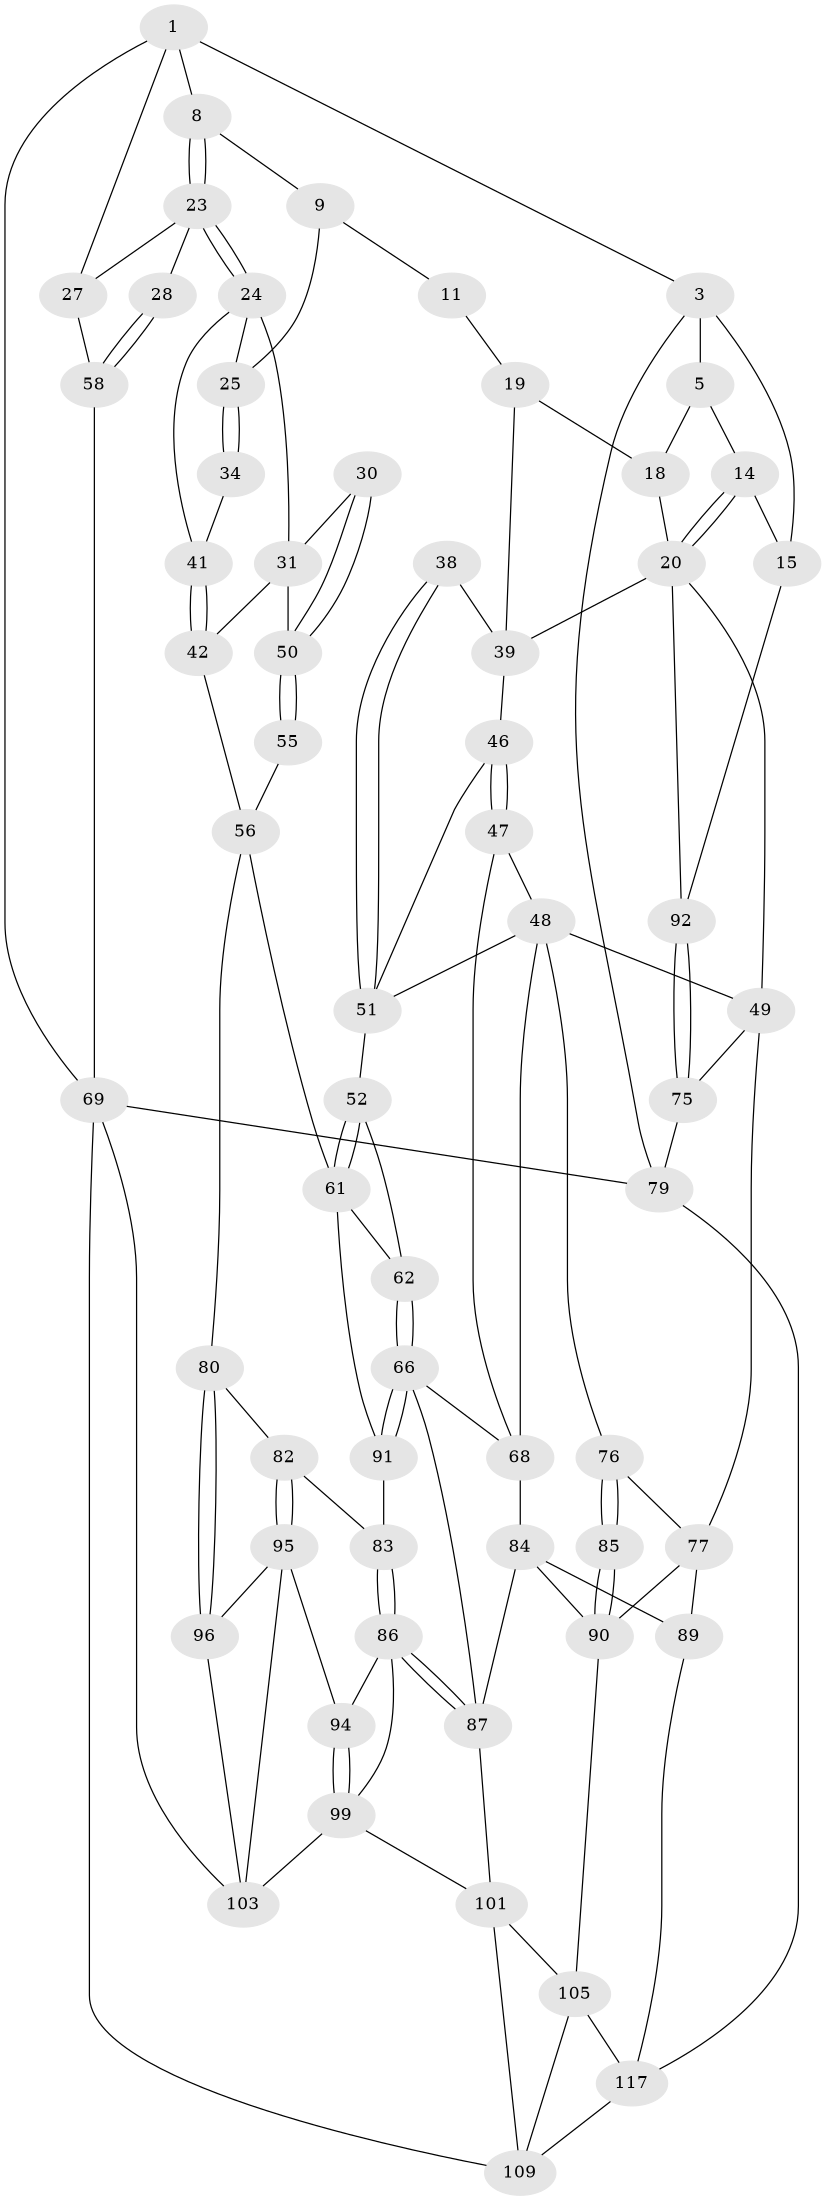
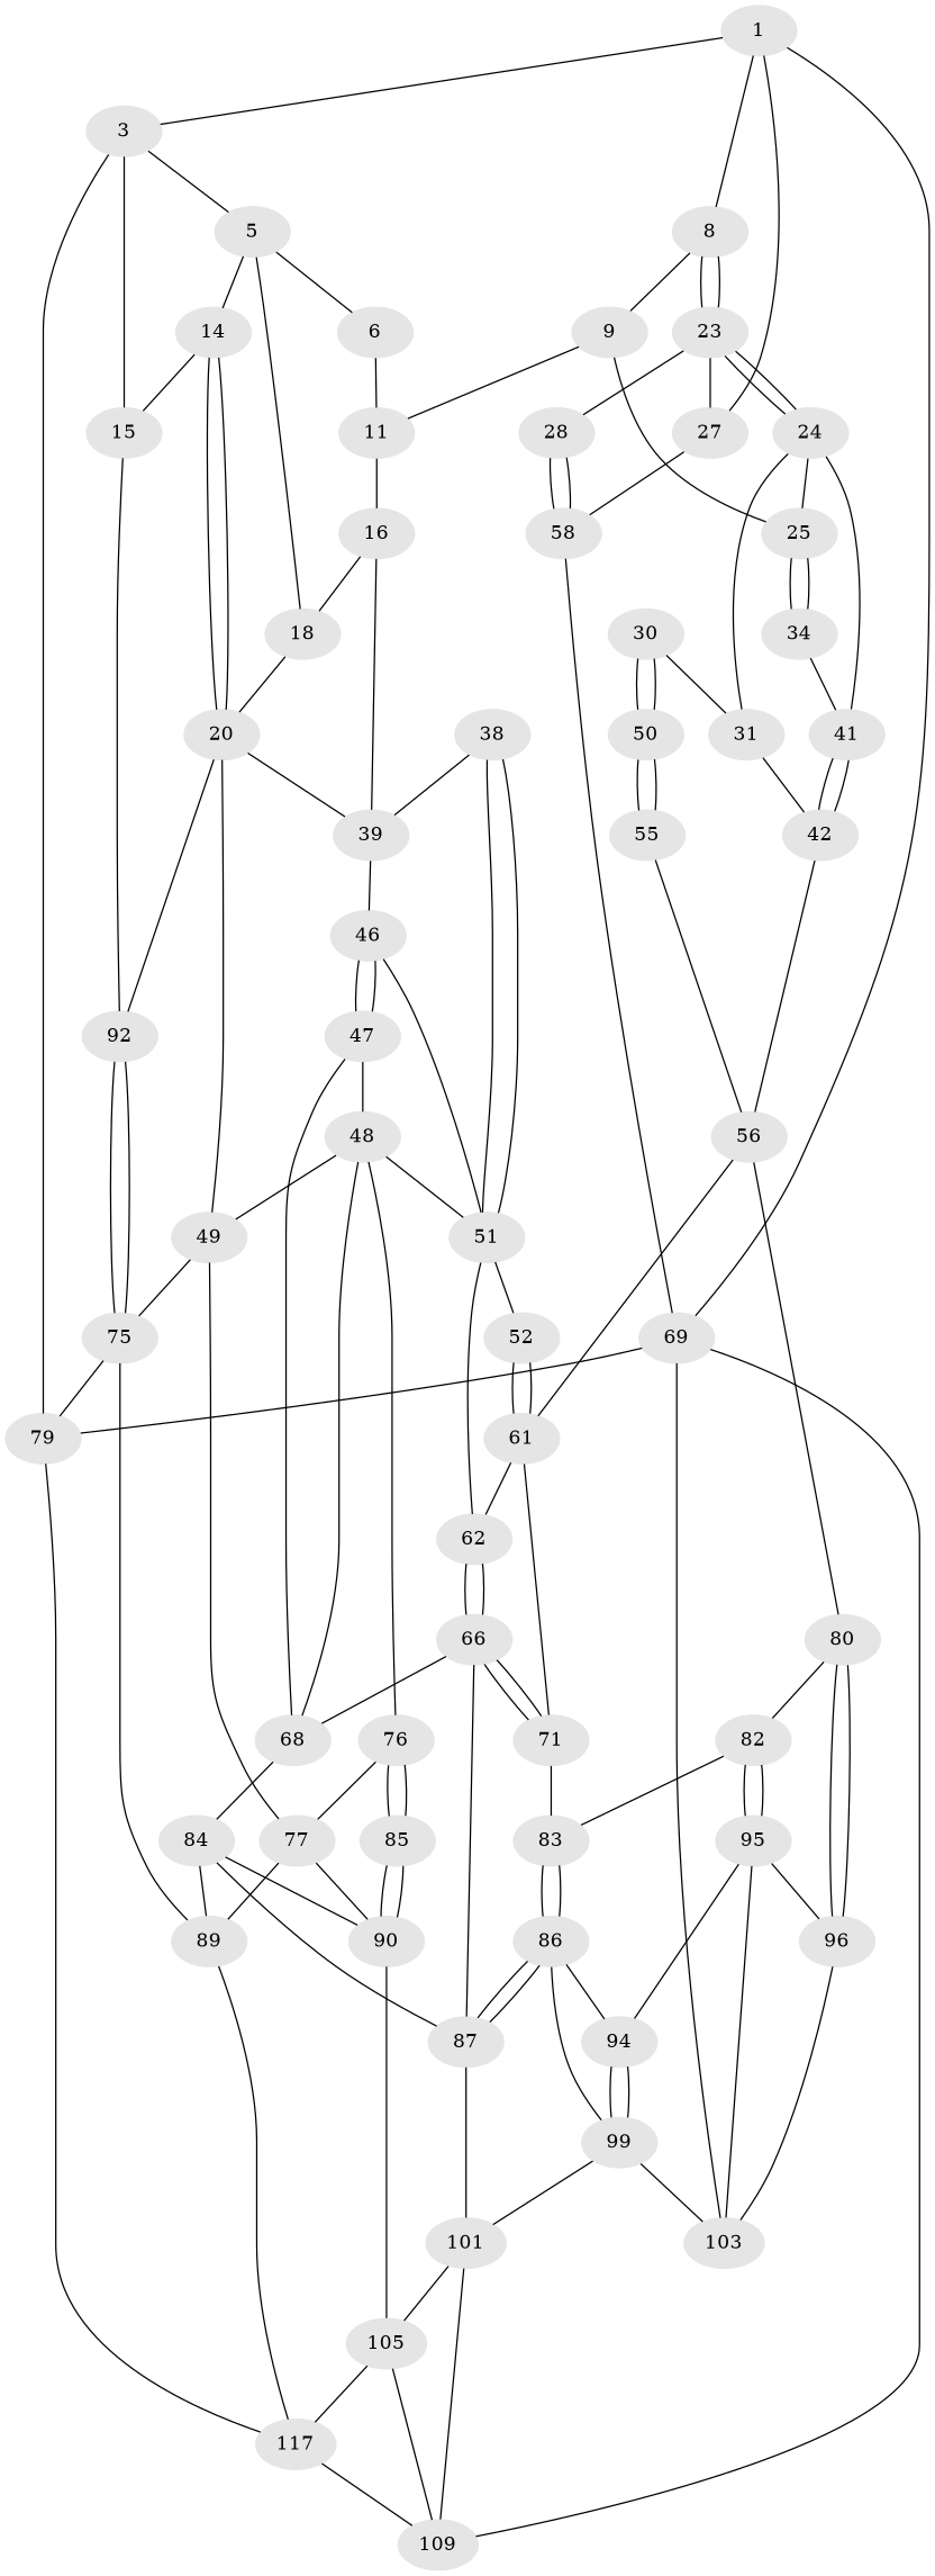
  graph {
    node [color=gray90 style=filled]
    1 [super="+2"]
    3 [super="+4"]
    8
    27
    69 [super="+70"]
    5 [super="+13"]
    15 [super="+19"]
    79
    9 [super="+10"]
    23 [super="+26"]
    58 [super="+59"]
    103 [super="+104"]
    109 [super="+110"]
+   6 [super="+12"]
    14
    18 [super="+37"]
    n17 [label=92]
    n18 [label=117 super="+108"]
    11 [super="+33"]
    20 [super="+21"]
-   16 [super="+17" label=19]
+   16 [super="+17"]
    39 [super="+40"]
    25
    24 [super="+32"]
    28
    34 [super="+35"]
    49 [super="+74"]
    75 [super="+78"]
    46
    77 [super="+88"]
    89
    31 [super="+45"]
    41
    50
    42 [super="+43"]
    30
    55 [super="+57"]
    56 [super="+63"]
    38
    51 [super="+54"]
    52 [super="+53"]
    47 [super="+65"]
    61 [super="+64"]
    80 [super="+81"]
    62
    48 [super="+73"]
    68 [super="+72"]
    76
    84 [super="+92"]
    85
    90 [super="+98"]
-   71 [label=91]
+   71
    66 [super="+67"]
    82
    96
    83
    87 [super="+91"]
    101 [super="+102"]
    86 [super="+95"]
    105 [super="+106"]
    n61 [label=95 super="+97"]
    94
    99 [super="+100"]
    1 -- 3
    1 -- 8
    1 -- 27
    1 -- 69
    3 -- 5
    3 -- 15 [weight=2]
    3 -- 79
    8 -- 9
    8 -- 23
    8 -- 23
    27 -- 58
    69 -- 79
    69 -- 103
    69 -- 109
+   5 -- 6
    5 -- 14
    5 -- 18
    15 -- n17
    79 -- n18
    9 -- 11
    9 -- 25
    23 -- 27
    23 -- 24
    23 -- 24
    23 -- 28
    58 -- 69
+   6 -- 11
    14 -- 15
    14 -- 20
    14 -- 20
    18 -- 20
    n17 -- 75
    n17 -- 75
    n18 -- 109
    11 -- 16
    20 -- n17
    20 -- 39
    20 -- 49
    16 -- 18
    16 -- 39
    39 -- 46
    25 -- 34
    25 -- 34
    24 -- 25
    24 -- 31
    24 -- 41
    28 -- 58
    28 -- 58
    34 -- 41
    49 -- 75
    49 -- 77
    75 -- 79
+   75 -- 89
    46 -- 51
    46 -- 47
    46 -- 47
    77 -- 89
    77 -- 90
    89 -- n18
-   31 -- 50
    31 -- 42
    41 -- 42
    41 -- 42
    50 -- 55
    50 -- 55
    42 -- 56
    30 -- 31
    30 -- 50
    30 -- 50
    55 -- 56
    56 -- 61
    56 -- 80
    38 -- 39
    38 -- 51
    38 -- 51
    51 -- 52
    52 -- 61
    52 -- 61
-   52 -- 62
+   51 -- 62
    47 -- 48
    47 -- 68
    61 -- 62
    61 -- 71
    80 -- 82
    80 -- 96
    80 -- 96
    62 -- 66
    62 -- 66
    48 -- 49
    48 -- 51
    48 -- 68
    48 -- 76
    68 -- 84
    76 -- 77
    76 -- 85
    76 -- 85
    84 -- 89
    84 -- 90
    84 -- 87
    85 -- 90
    85 -- 90
    90 -- 105
    71 -- 83
    66 -- 68
    66 -- 71
    66 -- 71
    66 -- 87
    82 -- 83
    82 -- n61
    82 -- n61
    96 -- 103
    83 -- 86
    83 -- 86
    87 -- 101
    101 -- 109
    101 -- 105
    86 -- 87
    86 -- 87
    86 -- 94
    86 -- 99
    105 -- 109
    105 -- n18
    n61 -- 103
    n61 -- 96
    n61 -- 94
    94 -- 99
    94 -- 99
    99 -- 103
    99 -- 101
  }
